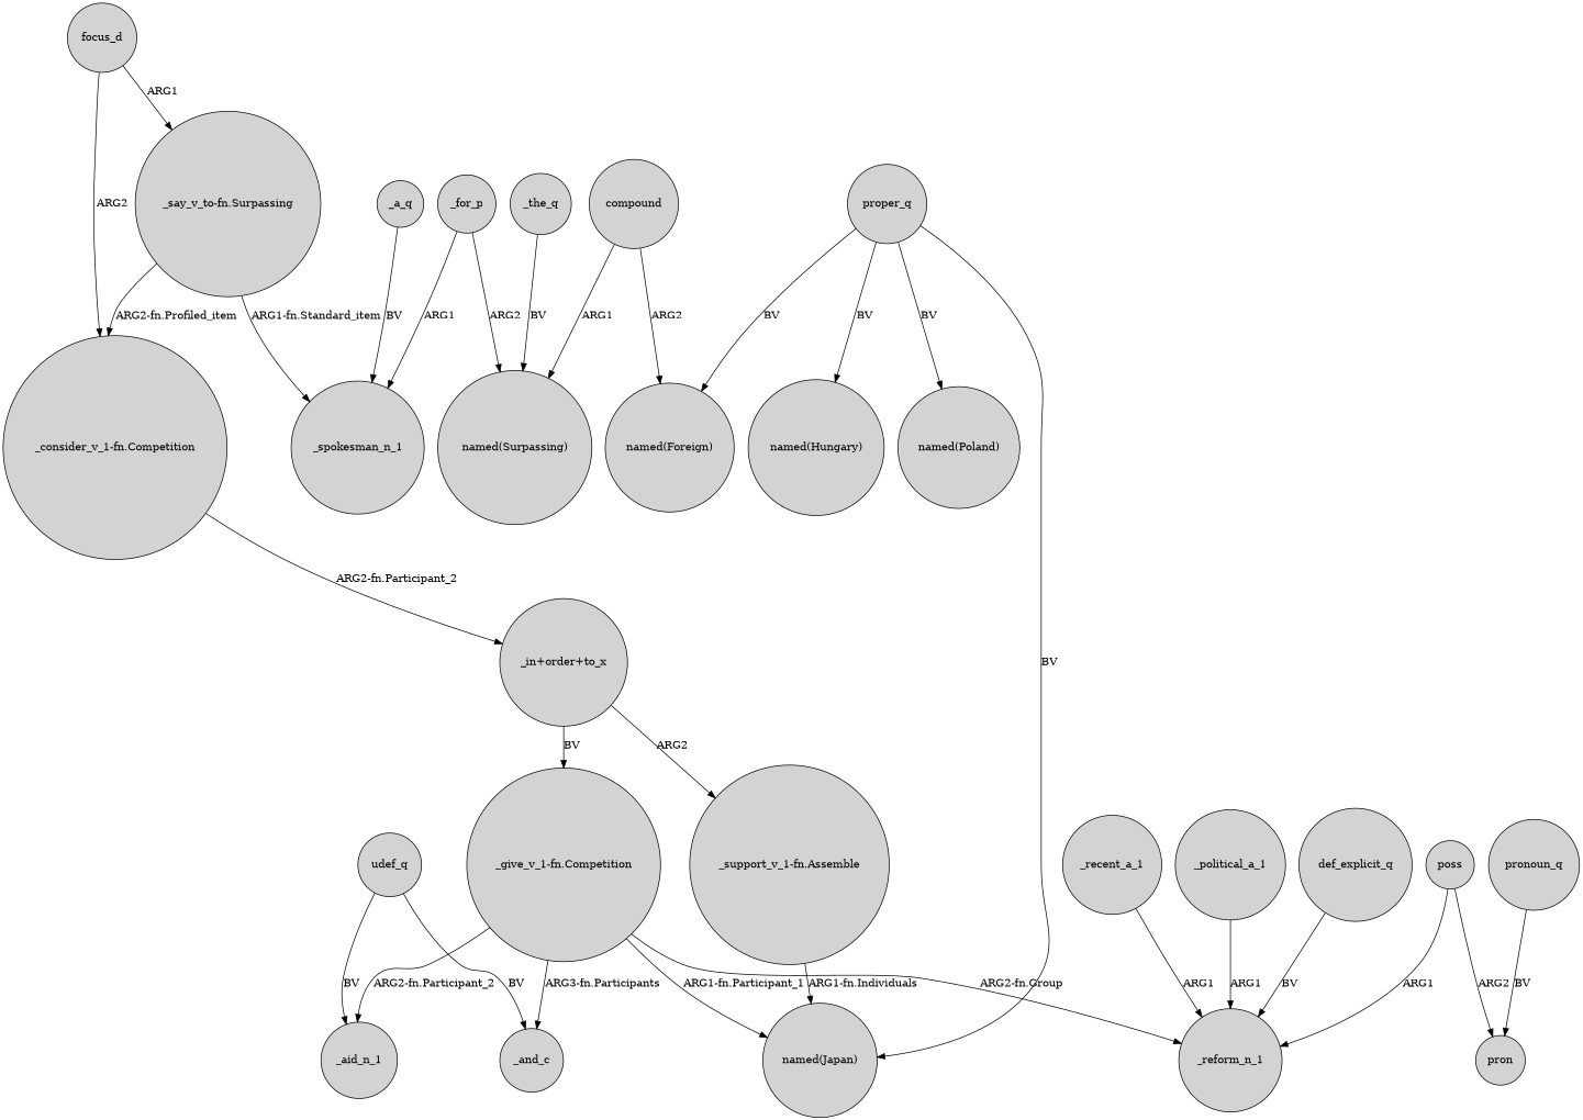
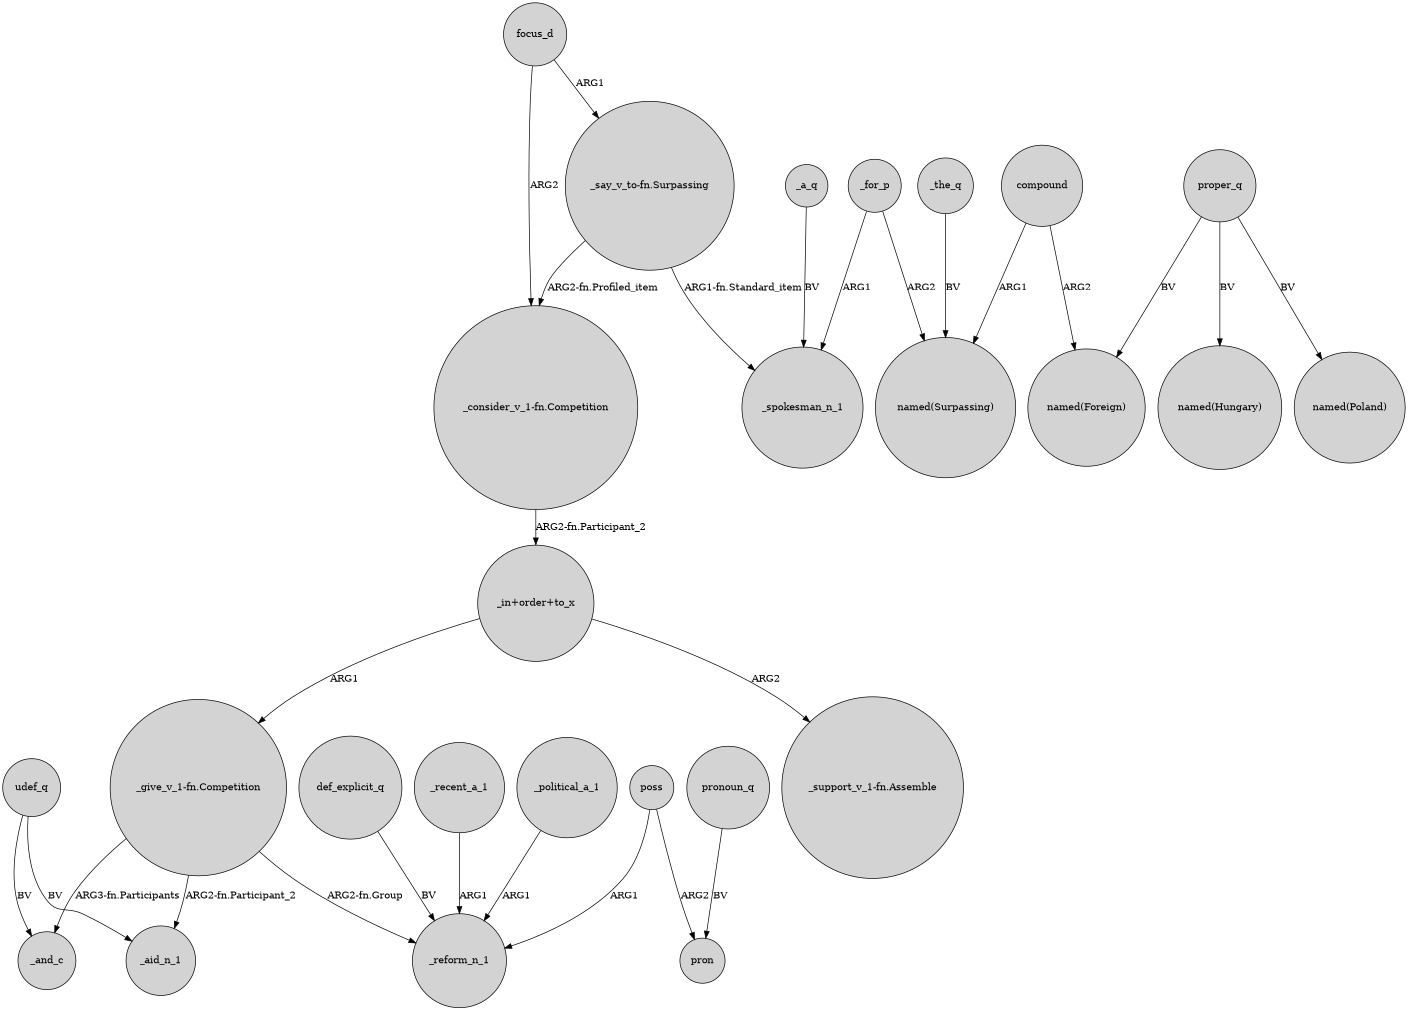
  digraph {
    node [shape=circle style=filled]
    "_give_v_1-fn.Competition"
    _aid_n_1
-   "named(Japan)"
    _and_c
    _reform_n_1
    "_in+order+to_x"
    "_support_v_1-fn.Assemble"
    n8 [label="named(Surpassing)"]
    compound
    "named(Foreign)"
    "_consider_v_1-fn.Competition"
    _for_p
    _spokesman_n_1
    def_explicit_q
    poss
    pron
    proper_q
    "named(Hungary)"
    "named(Poland)"
    _recent_a_1
    udef_q
    pronoun_q
    _political_a_1
    focus_d
    "_say_v_to-fn.Surpassing"
    _the_q
    _a_q
    "_give_v_1-fn.Competition" -> _aid_n_1 [label="ARG2-fn.Participant_2"]
-   "_give_v_1-fn.Competition" -> "named(Japan)" [label="ARG1-fn.Participant_1"]
    "_give_v_1-fn.Competition" -> _and_c [label="ARG3-fn.Participants"]
    "_give_v_1-fn.Competition" -> _reform_n_1 [label="ARG2-fn.Group"]
-   "_in+order+to_x" -> "_give_v_1-fn.Competition" [label=BV]
+   "_in+order+to_x" -> "_give_v_1-fn.Competition" [label=ARG1]
    "_in+order+to_x" -> "_support_v_1-fn.Assemble" [label=ARG2]
-   "_support_v_1-fn.Assemble" -> "named(Japan)" [label="ARG1-fn.Individuals"]
    compound -> n8 [label=ARG1]
    compound -> "named(Foreign)" [label=ARG2]
    "_consider_v_1-fn.Competition" -> "_in+order+to_x" [label="ARG2-fn.Participant_2"]
    _for_p -> n8 [label=ARG2]
    _for_p -> _spokesman_n_1 [label=ARG1]
    def_explicit_q -> _reform_n_1 [label=BV]
    poss -> _reform_n_1 [label=ARG1]
    poss -> pron [label=ARG2]
-   proper_q -> "named(Japan)" [label=BV]
    proper_q -> "named(Foreign)" [label=BV]
    proper_q -> "named(Hungary)" [label=BV]
    proper_q -> "named(Poland)" [label=BV]
    _recent_a_1 -> _reform_n_1 [label=ARG1]
    udef_q -> _aid_n_1 [label=BV]
    udef_q -> _and_c [label=BV]
    pronoun_q -> pron [label=BV]
    _political_a_1 -> _reform_n_1 [label=ARG1]
    focus_d -> "_consider_v_1-fn.Competition" [label=ARG2]
    focus_d -> "_say_v_to-fn.Surpassing" [label=ARG1]
    "_say_v_to-fn.Surpassing" -> "_consider_v_1-fn.Competition" [label="ARG2-fn.Profiled_item"]
    "_say_v_to-fn.Surpassing" -> _spokesman_n_1 [label="ARG1-fn.Standard_item"]
    _the_q -> n8 [label=BV]
    _a_q -> _spokesman_n_1 [label=BV]
  }
